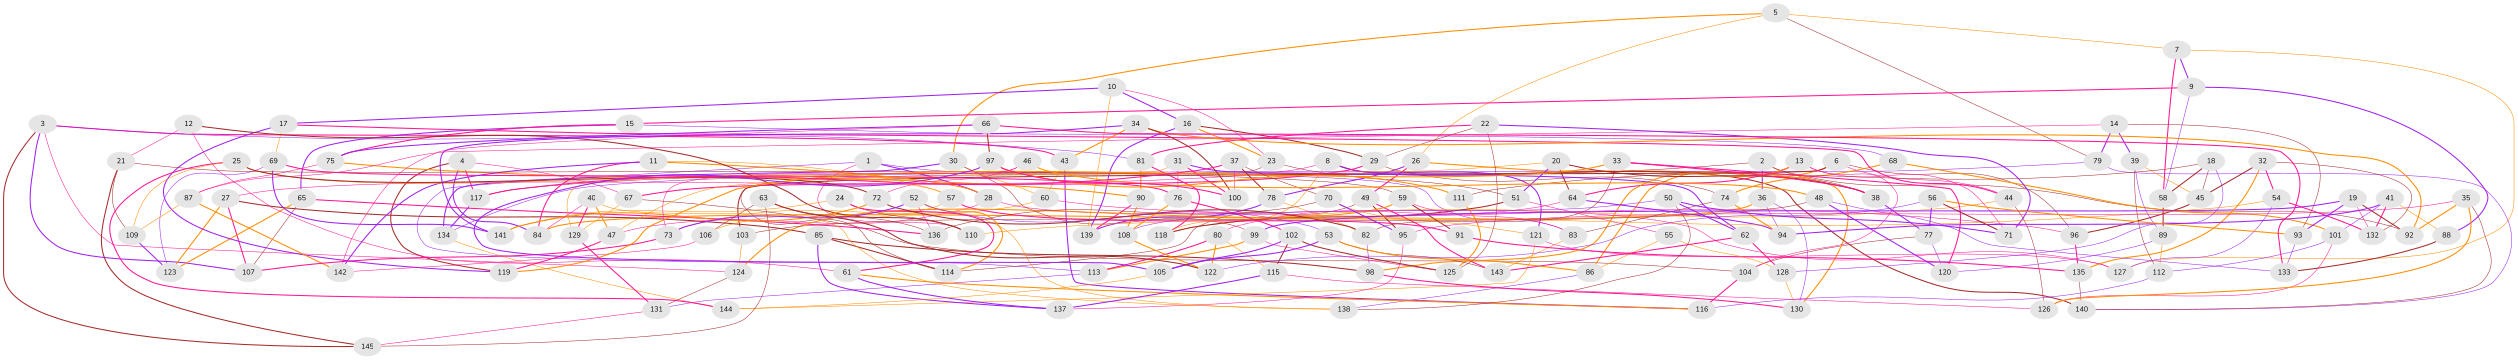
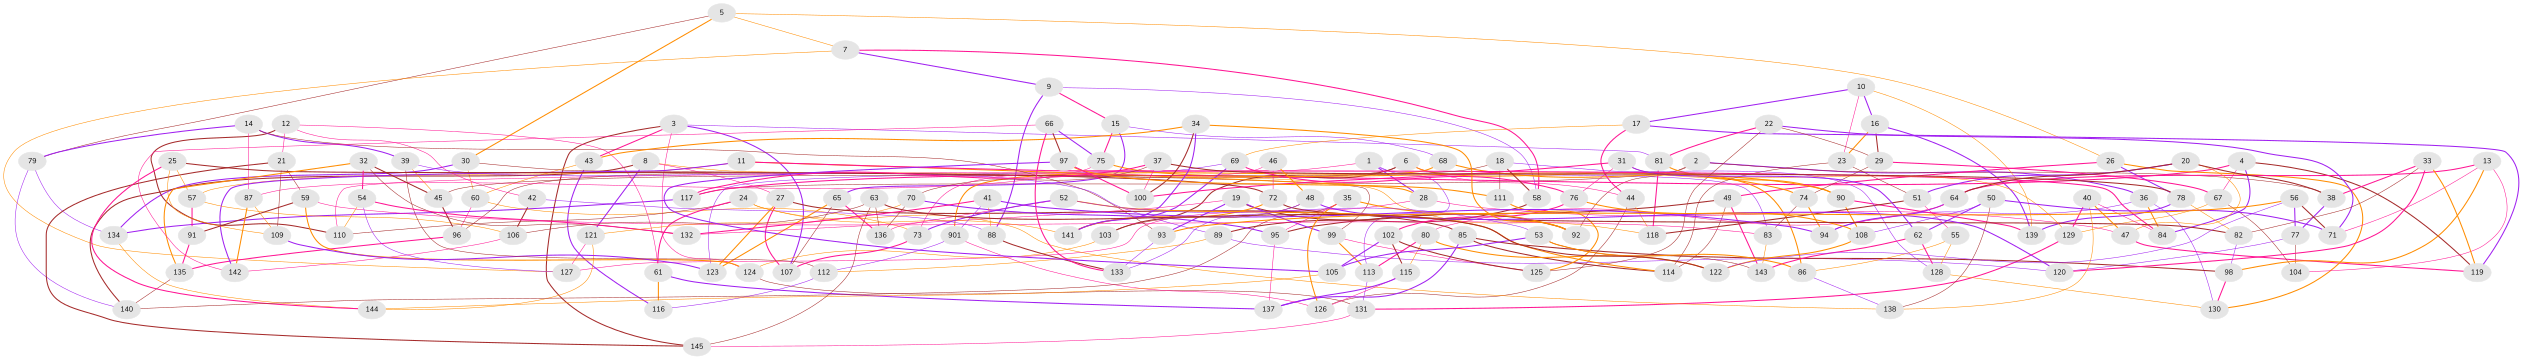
  graph {
    fontname=Nunito
    node [color=gray90 fontname=Nunito style=filled]
    edge [color=deeppink fontname=Nunito style=bold]
    1
    28
    83
    110
    113
    127
    47
    143
    131
    2
    36
    38
    92
    117
    84
    130
    94
    77
    134
    3
    43
    81
    107
    124
    145
    60
    116
    118
    90
    4
    67
    119
    104
    129
    5
    7
    26
    30
    79
    9
    58
    49
    78
    99
    140
    6
    44
    86
    96
    103
    126
    138
    135
    15
    88
    89
    8
    27
    121
    85
    123
    144
    65
    68
    75
    133
    10
    16
    17
    23
    139
    29
    69
    51
    114
    11
    57
    142
    106
    91
    12
    21
+   42
    61
    59
    109
    137
    13
    64
    71
    98
    80
    14
    39
    87
    93
    45
    112
    136
    74
-   101
+   101 [label=901]
    141
    76
    18
    111
    128
    125
    19
    132
    20
    55
    22
    24
    25
    72
    82
    95
    73
    31
    62
    100
    108
    102
    32
    54
    33
    120
    34
    35
    37
    70
    40
    41
    46
    48
    50
    122
    52
    53
    105
    56
    63
    115
    66
    97
    1 -- 28 [color=purple]
    1 -- 83 [color=purple style=solid]
    1 -- 110 [style=solid]
    1 -- 113 [color=purple style=solid]
    28 -- 127 [style=solid]
    28 -- 47 [style=solid]
    83 -- 143 [color=darkorange style=solid]
    113 -- 131 [color=purple style=solid]
    47 -- 119
    131 -- 145 [style=solid]
    2 -- 36 [color=purple]
    2 -- 38 [color=brown style=solid]
    2 -- 92 [color=brown style=solid]
    2 -- 117 [color=brown style=solid]
    36 -- 84 [color=darkorange]
    36 -- 130 [color=purple style=solid]
    36 -- 94 [color=purple style=solid]
    38 -- 77 [color=purple]
    117 -- 134 [color=purple]
    77 -- 104 [color=brown style=solid]
    77 -- 120 [color=purple style=solid]
    134 -- 144 [color=darkorange style=solid]
    3 -- 43
    3 -- 81 [color=purple style=solid]
    3 -- 107 [color=purple]
    3 -- 124 [style=solid]
    3 -- 145 [color=brown]
    43 -- 60 [color=darkorange style=solid]
    43 -- 116 [color=purple]
    81 -- 118
    81 -- 90 [color=darkorange]
    124 -- 131 [color=brown style=solid]
    60 -- 96 [style=solid]
    60 -- 73 [color=darkorange style=solid]
    90 -- 139
    90 -- 108 [color=darkorange]
    4 -- 117
    4 -- 84 [color=purple]
    4 -- 67 [style=solid]
    4 -- 119 [color=brown]
    67 -- 104 [color=brown style=solid]
    67 -- 129 [color=darkorange style=solid]
-   104 -- 116
    129 -- 131
    5 -- 7 [color=darkorange style=solid]
    5 -- 26 [color=darkorange style=solid]
    5 -- 30 [color=darkorange]
    5 -- 79 [color=brown style=solid]
    7 -- 127 [color=darkorange style=solid]
    7 -- 9 [color=purple]
    7 -- 58
    26 -- 130 [color=darkorange]
    26 -- 49
    26 -- 78 [color=purple]
    30 -- 134 [color=purple]
    30 -- 60 [color=darkorange style=solid]
    30 -- 99 [color=brown style=solid]
    79 -- 134 [color=purple style=solid]
    79 -- 140 [color=purple style=solid]
    9 -- 58 [color=purple style=solid]
    9 -- 15
    9 -- 88 [color=purple]
    58 -- 89 [color=brown]
    49 -- 143
    49 -- 114 [color=brown style=solid]
    49 -- 95 [color=brown]
    78 -- 139 [color=purple]
    78 -- 82 [color=darkorange style=solid]
    99 -- 113 [color=darkorange]
    99 -- 125 [style=solid]
    6 -- 44 [style=solid]
    6 -- 86 [color=darkorange]
    6 -- 96 [color=brown style=solid]
    6 -- 103 [color=brown]
    44 -- 118 [color=darkorange style=solid]
    44 -- 126 [color=brown style=solid]
    86 -- 138 [color=purple style=solid]
    96 -- 135
    103 -- 124 [color=darkorange style=solid]
    135 -- 140 [color=brown style=solid]
    15 -- 65 [color=purple]
    15 -- 68 [color=purple style=solid]
    15 -- 75
    88 -- 133 [color=brown]
    89 -- 112 [color=darkorange style=solid]
    89 -- 120 [color=purple style=solid]
    8 -- 118 [color=darkorange style=solid]
    8 -- 140 [color=brown]
    8 -- 27 [style=solid]
    8 -- 121 [color=purple]
    27 -- 107
    27 -- 85 [color=brown]
    27 -- 123 [color=darkorange]
    121 -- 127 [style=solid]
    121 -- 144 [color=darkorange style=solid]
    85 -- 114 [color=brown]
    85 -- 137 [color=purple]
    85 -- 98 [color=brown]
    65 -- 107 [color=brown style=solid]
    65 -- 123 [color=darkorange]
    65 -- 136
    68 -- 74 [color=darkorange]
    68 -- 101 [color=darkorange]
    75 -- 90 [color=darkorange]
    75 -- 87 [style=solid]
    10 -- 16 [color=purple]
    10 -- 17 [color=purple]
    10 -- 23 [style=solid]
    10 -- 139 [color=darkorange style=solid]
    16 -- 23 [color=darkorange]
    16 -- 139 [color=purple]
    16 -- 29 [color=brown]
    17 -- 119 [color=purple]
    17 -- 44
    17 -- 69 [color=darkorange style=solid]
    23 -- 51 [color=brown style=solid]
    23 -- 114 [color=brown style=solid]
    29 -- 67
    29 -- 74 [color=brown style=solid]
    69 -- 123 [color=purple style=solid]
    69 -- 141 [color=purple]
    69 -- 76
    51 -- 118 [color=brown]
    51 -- 55 [style=solid]
    11 -- 28 [color=darkorange]
    11 -- 84
    11 -- 57 [color=darkorange style=solid]
    11 -- 142 [color=purple]
    57 -- 106 [color=darkorange style=solid]
    57 -- 91
    106 -- 142 [style=solid]
    91 -- 135
    12 -- 110 [color=brown]
    12 -- 21 [style=solid]
+   12 -- 42 [style=solid]
    12 -- 61 [style=solid]
    21 -- 145 [color=brown]
    21 -- 59 [color=brown style=solid]
    21 -- 109 [color=brown style=solid]
+   42 -- 88 [color=purple style=solid]
+   42 -- 106 [color=brown]
    61 -- 116 [color=darkorange]
    61 -- 137 [color=purple]
    59 -- 83 [style=solid]
    59 -- 124 [color=darkorange]
    59 -- 91 [color=brown]
    109 -- 123 [color=purple]
    13 -- 104 [style=solid]
    13 -- 64
    13 -- 71 [style=solid]
    13 -- 98 [color=darkorange]
    64 -- 94 [color=purple]
    64 -- 80 [style=solid]
    98 -- 130
    80 -- 113
    80 -- 122 [color=darkorange]
    80 -- 115 [color=darkorange style=solid]
    14 -- 79 [color=purple]
    14 -- 39 [color=purple]
    14 -- 87 [style=solid]
    14 -- 93 [color=brown style=solid]
    39 -- 89 [color=purple style=solid]
    39 -- 45 [color=darkorange style=solid]
    39 -- 112 [color=brown style=solid]
    87 -- 142 [color=darkorange]
    87 -- 109 [color=darkorange style=solid]
    93 -- 133 [color=purple style=solid]
    45 -- 96 [color=brown]
    112 -- 116 [color=purple style=solid]
    74 -- 83 [color=brown style=solid]
    74 -- 94 [color=darkorange]
    101 -- 126 [style=solid]
    101 -- 112 [color=purple style=solid]
    76 -- 108 [color=darkorange]
    76 -- 102
    18 -- 58 [color=brown]
    18 -- 45 [color=brown style=solid]
    18 -- 111 [color=brown style=solid]
    18 -- 128 [color=purple style=solid]
    111 -- 125 [color=darkorange]
    128 -- 130 [color=darkorange style=solid]
    19 -- 92 [color=brown]
    19 -- 99 [color=purple]
    19 -- 93 [color=purple]
    19 -- 132 [style=solid]
    20 -- 47 [color=darkorange style=solid]
    20 -- 38 [color=brown]
    20 -- 51 [color=purple]
    20 -- 64 [color=brown]
    55 -- 86 [color=darkorange style=solid]
    55 -- 128 [color=darkorange style=solid]
    22 -- 81
    22 -- 29 [color=brown style=solid]
    22 -- 71 [color=purple]
    22 -- 125 [color=brown style=solid]
    24 -- 110 [color=brown style=solid]
    24 -- 138 [color=darkorange style=solid]
    24 -- 61
    24 -- 141 [color=darkorange style=solid]
    25 -- 144
    25 -- 57 [color=darkorange style=solid]
    25 -- 109 [color=darkorange style=solid]
    25 -- 72 [color=brown]
    72 -- 141 [color=darkorange]
    72 -- 82 [color=brown]
    82 -- 98 [color=purple style=solid]
    95 -- 137 [style=solid]
    73 -- 107
    31 -- 129 [color=darkorange style=solid]
    31 -- 76 [style=solid]
    31 -- 62 [color=purple]
    31 -- 100
    62 -- 143
    62 -- 128
    108 -- 122 [color=darkorange]
    102 -- 125 [color=brown]
    102 -- 105 [color=purple]
    102 -- 115 [color=brown]
    32 -- 135 [color=darkorange]
    32 -- 45 [color=brown]
    32 -- 132 [color=brown style=solid]
    32 -- 54
    54 -- 110 [color=darkorange style=solid]
    54 -- 127 [color=purple style=solid]
    54 -- 132
    33 -- 38
    33 -- 119 [color=darkorange]
    33 -- 82 [color=brown style=solid]
    33 -- 120
    34 -- 92 [color=darkorange]
    34 -- 43 [color=darkorange]
    34 -- 141 [color=purple]
    34 -- 100 [color=brown]
    35 -- 92 [color=darkorange]
    35 -- 140 [color=brown style=solid]
    35 -- 126 [color=darkorange]
    35 -- 95 [style=solid]
    37 -- 117
    37 -- 78 [color=brown]
    37 -- 100 [style=solid]
    37 -- 70 [color=brown style=solid]
    70 -- 121 [color=darkorange style=solid]
    70 -- 136 [color=brown style=solid]
    70 -- 95 [color=purple]
    40 -- 47 [color=darkorange]
    40 -- 84 [style=solid]
    40 -- 129
    40 -- 138 [color=darkorange style=solid]
    41 -- 94 [color=purple]
    41 -- 88 [color=darkorange style=solid]
    41 -- 101 [color=purple style=solid]
    41 -- 132
    46 -- 72 [style=solid]
    46 -- 73 [style=solid]
    46 -- 48 [color=darkorange]
    48 -- 103 [color=brown style=solid]
    48 -- 133 [color=purple style=solid]
    48 -- 120 [color=purple]
    50 -- 138 [color=brown style=solid]
    50 -- 71 [color=purple]
    50 -- 62 [color=purple]
    50 -- 108 [color=purple style=solid]
    52 -- 114 [color=darkorange]
    52 -- 136 [style=solid]
    52 -- 73 [color=purple]
    52 -- 53 [color=purple style=solid]
    53 -- 143 [color=brown style=solid]
    53 -- 86 [color=darkorange]
    53 -- 105 [color=purple]
    105 -- 144 [color=darkorange style=solid]
    56 -- 77 [color=purple]
    56 -- 71 [color=brown]
    56 -- 93 [color=darkorange]
    56 -- 122 [color=purple style=solid]
    63 -- 145 [color=brown style=solid]
    63 -- 106 [color=brown style=solid]
    63 -- 136 [color=brown style=solid]
    63 -- 122 [color=brown]
    115 -- 126 [style=solid]
    115 -- 137 [color=purple]
    66 -- 75 [color=purple]
    66 -- 133
    66 -- 142 [style=solid]
    66 -- 97 [color=brown]
    97 -- 111 [color=darkorange]
    97 -- 100
    97 -- 105 [color=purple]
  }
